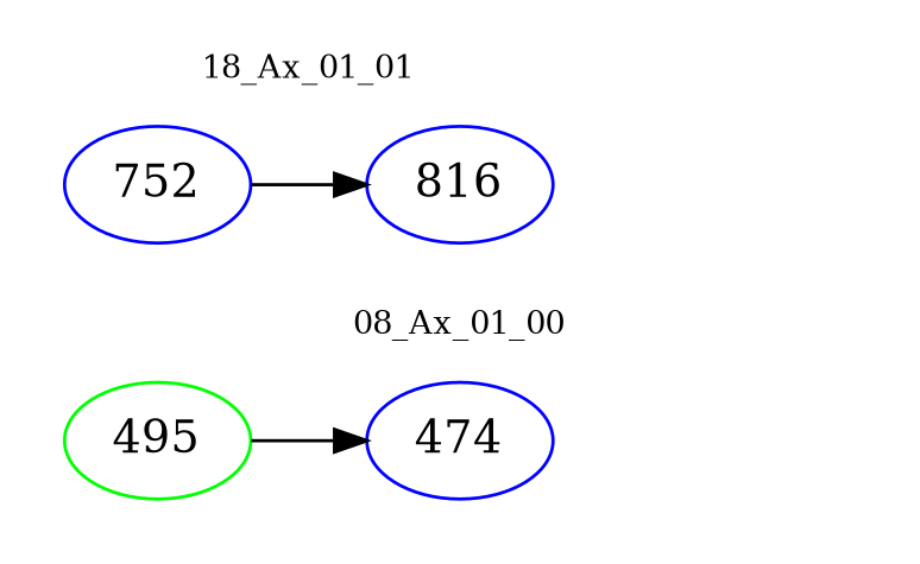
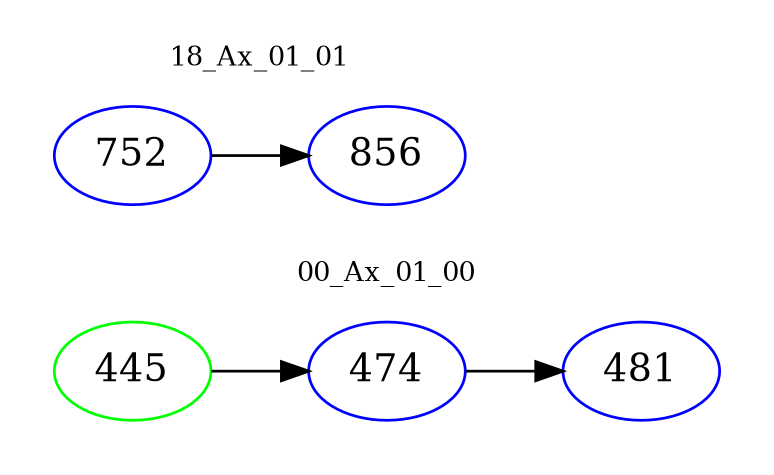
  digraph {
    rankdir=LR
    node [color=blue]
    edge [color=black]
-   n1 [color=green label=495]
+   n1 [color=green label=445]
    n2 [label=474]
+   n3 [label=481]
    n4 [label=752]
-   n5 [label=816]
+   n5 [label=856]
    subgraph cluster_1 {
      color=white
      fontsize=10
-     label="08_Ax_01_00"
+     label="00_Ax_01_00"
      n1
      n2
+     n3
    }
    subgraph cluster_2 {
      color=white
      fontsize=10
      label="18_Ax_01_01"
      n4
      n5
    }
    n1 -> n2
+   n2 -> n3
    n4 -> n5
  }
